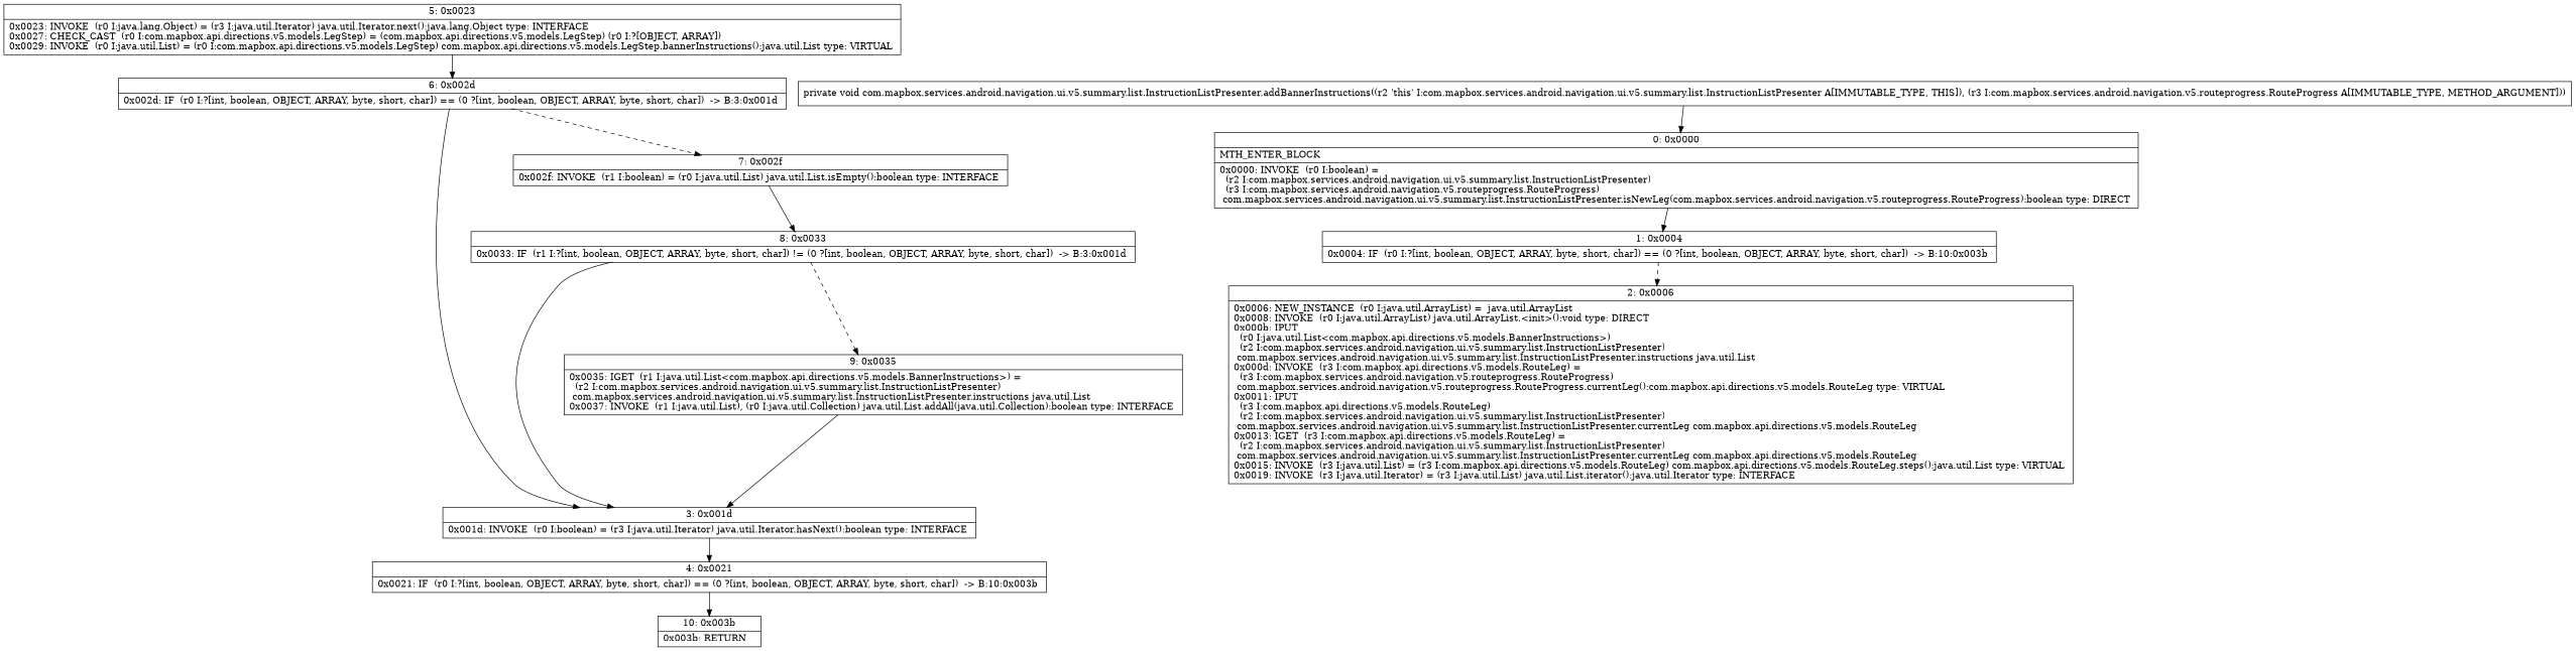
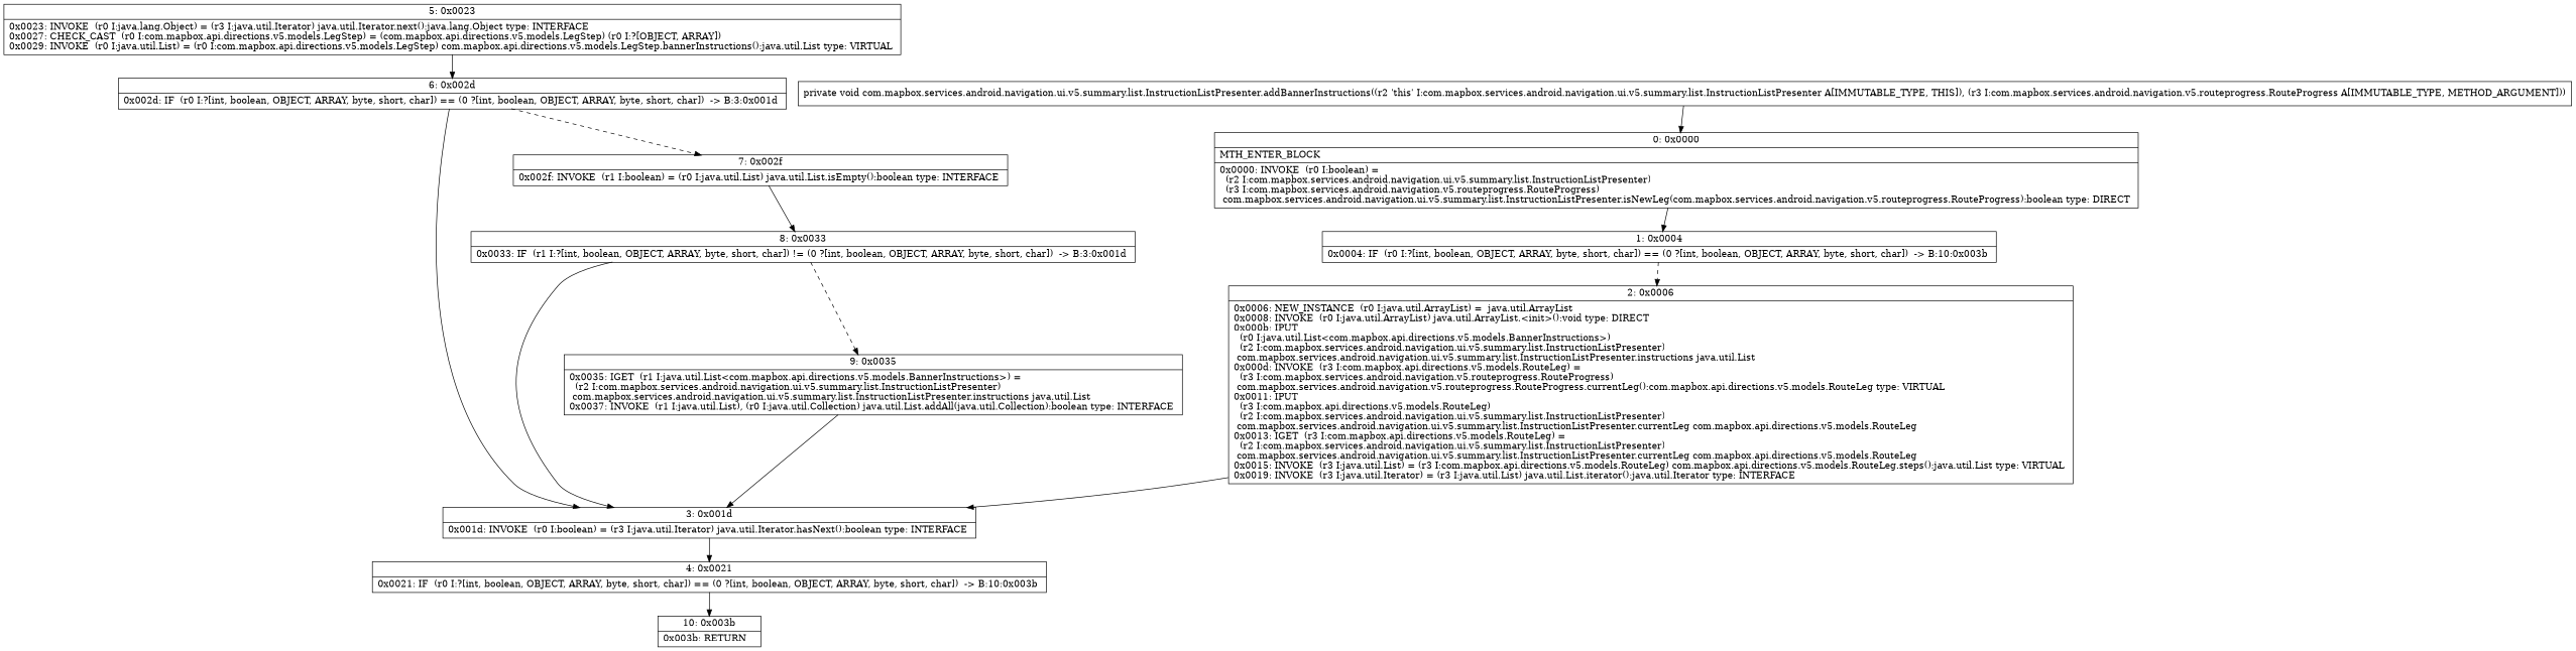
  digraph {
    node [shape=record]
    n1 [label="{0\:\ 0x0000|MTH_ENTER_BLOCK\l|0x0000: INVOKE  (r0 I:boolean) = \l  (r2 I:com.mapbox.services.android.navigation.ui.v5.summary.list.InstructionListPresenter)\l  (r3 I:com.mapbox.services.android.navigation.v5.routeprogress.RouteProgress)\l com.mapbox.services.android.navigation.ui.v5.summary.list.InstructionListPresenter.isNewLeg(com.mapbox.services.android.navigation.v5.routeprogress.RouteProgress):boolean type: DIRECT \l}"]
    n2 [label="{1\:\ 0x0004|0x0004: IF  (r0 I:?[int, boolean, OBJECT, ARRAY, byte, short, char]) == (0 ?[int, boolean, OBJECT, ARRAY, byte, short, char])  \-\> B:10:0x003b \l}"]
    n3 [label="{2\:\ 0x0006|0x0006: NEW_INSTANCE  (r0 I:java.util.ArrayList) =  java.util.ArrayList \l0x0008: INVOKE  (r0 I:java.util.ArrayList) java.util.ArrayList.\<init\>():void type: DIRECT \l0x000b: IPUT  \l  (r0 I:java.util.List\<com.mapbox.api.directions.v5.models.BannerInstructions\>)\l  (r2 I:com.mapbox.services.android.navigation.ui.v5.summary.list.InstructionListPresenter)\l com.mapbox.services.android.navigation.ui.v5.summary.list.InstructionListPresenter.instructions java.util.List \l0x000d: INVOKE  (r3 I:com.mapbox.api.directions.v5.models.RouteLeg) = \l  (r3 I:com.mapbox.services.android.navigation.v5.routeprogress.RouteProgress)\l com.mapbox.services.android.navigation.v5.routeprogress.RouteProgress.currentLeg():com.mapbox.api.directions.v5.models.RouteLeg type: VIRTUAL \l0x0011: IPUT  \l  (r3 I:com.mapbox.api.directions.v5.models.RouteLeg)\l  (r2 I:com.mapbox.services.android.navigation.ui.v5.summary.list.InstructionListPresenter)\l com.mapbox.services.android.navigation.ui.v5.summary.list.InstructionListPresenter.currentLeg com.mapbox.api.directions.v5.models.RouteLeg \l0x0013: IGET  (r3 I:com.mapbox.api.directions.v5.models.RouteLeg) = \l  (r2 I:com.mapbox.services.android.navigation.ui.v5.summary.list.InstructionListPresenter)\l com.mapbox.services.android.navigation.ui.v5.summary.list.InstructionListPresenter.currentLeg com.mapbox.api.directions.v5.models.RouteLeg \l0x0015: INVOKE  (r3 I:java.util.List) = (r3 I:com.mapbox.api.directions.v5.models.RouteLeg) com.mapbox.api.directions.v5.models.RouteLeg.steps():java.util.List type: VIRTUAL \l0x0019: INVOKE  (r3 I:java.util.Iterator) = (r3 I:java.util.List) java.util.List.iterator():java.util.Iterator type: INTERFACE \l}"]
    n4 [label="{3\:\ 0x001d|0x001d: INVOKE  (r0 I:boolean) = (r3 I:java.util.Iterator) java.util.Iterator.hasNext():boolean type: INTERFACE \l}"]
    n5 [label="{10\:\ 0x003b|0x003b: RETURN   \l}"]
    n6 [label="{4\:\ 0x0021|0x0021: IF  (r0 I:?[int, boolean, OBJECT, ARRAY, byte, short, char]) == (0 ?[int, boolean, OBJECT, ARRAY, byte, short, char])  \-\> B:10:0x003b \l}"]
    n7 [label="{5\:\ 0x0023|0x0023: INVOKE  (r0 I:java.lang.Object) = (r3 I:java.util.Iterator) java.util.Iterator.next():java.lang.Object type: INTERFACE \l0x0027: CHECK_CAST  (r0 I:com.mapbox.api.directions.v5.models.LegStep) = (com.mapbox.api.directions.v5.models.LegStep) (r0 I:?[OBJECT, ARRAY]) \l0x0029: INVOKE  (r0 I:java.util.List) = (r0 I:com.mapbox.api.directions.v5.models.LegStep) com.mapbox.api.directions.v5.models.LegStep.bannerInstructions():java.util.List type: VIRTUAL \l}"]
    n8 [label="{6\:\ 0x002d|0x002d: IF  (r0 I:?[int, boolean, OBJECT, ARRAY, byte, short, char]) == (0 ?[int, boolean, OBJECT, ARRAY, byte, short, char])  \-\> B:3:0x001d \l}"]
    n9 [label="{7\:\ 0x002f|0x002f: INVOKE  (r1 I:boolean) = (r0 I:java.util.List) java.util.List.isEmpty():boolean type: INTERFACE \l}"]
    n10 [label="{8\:\ 0x0033|0x0033: IF  (r1 I:?[int, boolean, OBJECT, ARRAY, byte, short, char]) != (0 ?[int, boolean, OBJECT, ARRAY, byte, short, char])  \-\> B:3:0x001d \l}"]
    n11 [label="{9\:\ 0x0035|0x0035: IGET  (r1 I:java.util.List\<com.mapbox.api.directions.v5.models.BannerInstructions\>) = \l  (r2 I:com.mapbox.services.android.navigation.ui.v5.summary.list.InstructionListPresenter)\l com.mapbox.services.android.navigation.ui.v5.summary.list.InstructionListPresenter.instructions java.util.List \l0x0037: INVOKE  (r1 I:java.util.List), (r0 I:java.util.Collection) java.util.List.addAll(java.util.Collection):boolean type: INTERFACE \l}"]
    n12 [label="{private void com.mapbox.services.android.navigation.ui.v5.summary.list.InstructionListPresenter.addBannerInstructions((r2 'this' I:com.mapbox.services.android.navigation.ui.v5.summary.list.InstructionListPresenter A[IMMUTABLE_TYPE, THIS]), (r3 I:com.mapbox.services.android.navigation.v5.routeprogress.RouteProgress A[IMMUTABLE_TYPE, METHOD_ARGUMENT])) }"]
    n1 -> n2
    n2 -> n3 [style=dashed]
+   n3 -> n4
    n4 -> n6
    n6 -> n5
    n7 -> n8
    n8 -> n4
    n8 -> n9 [style=dashed]
    n9 -> n10
    n10 -> n4
    n10 -> n11 [style=dashed]
    n11 -> n4
    n12 -> n1
  }
